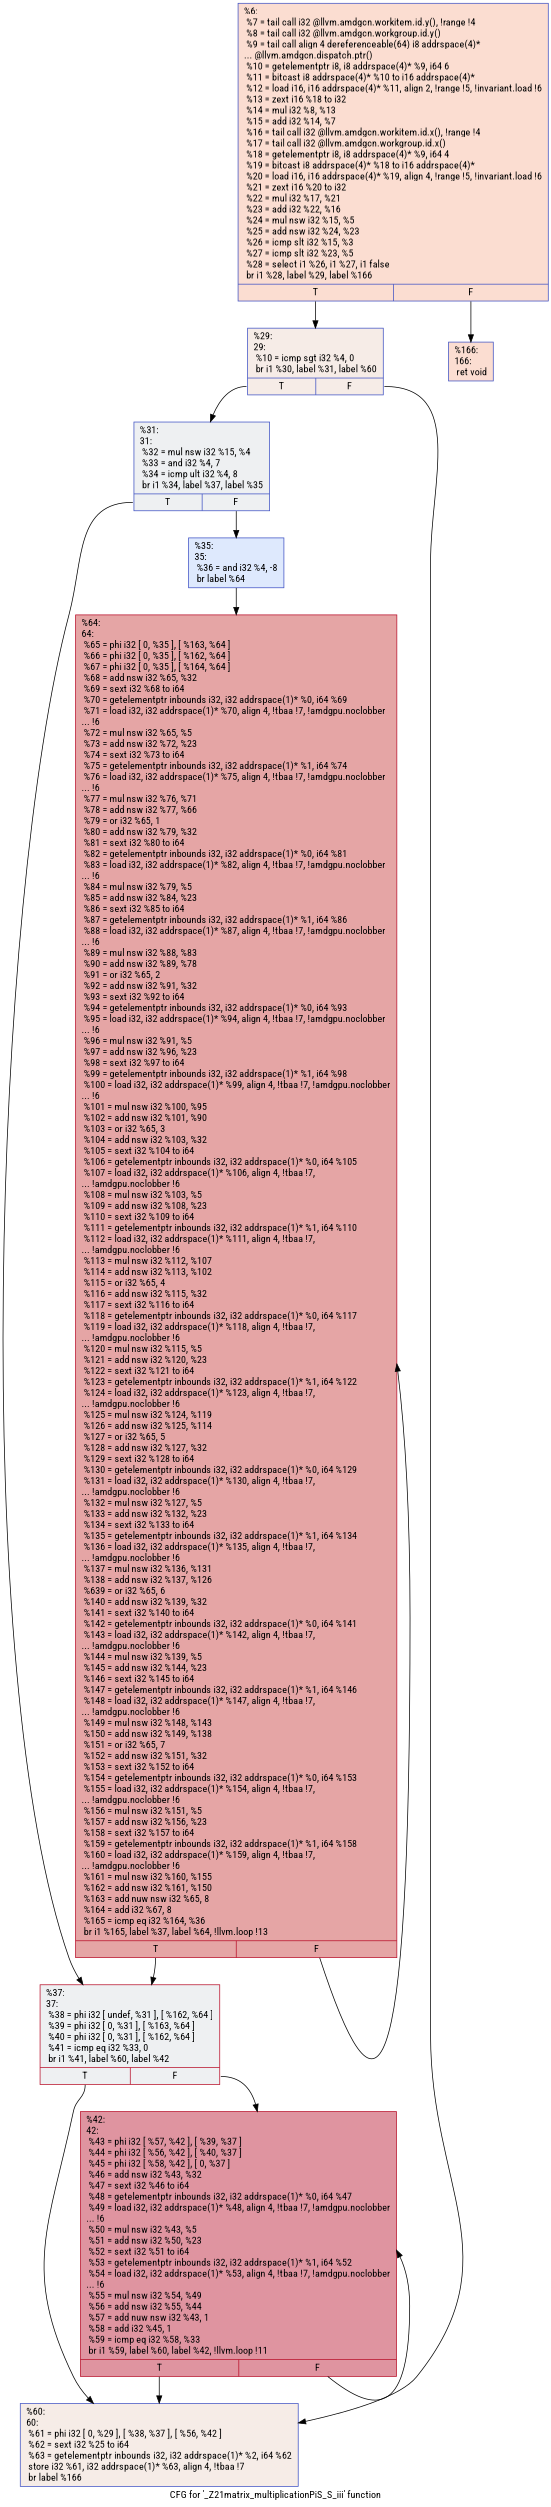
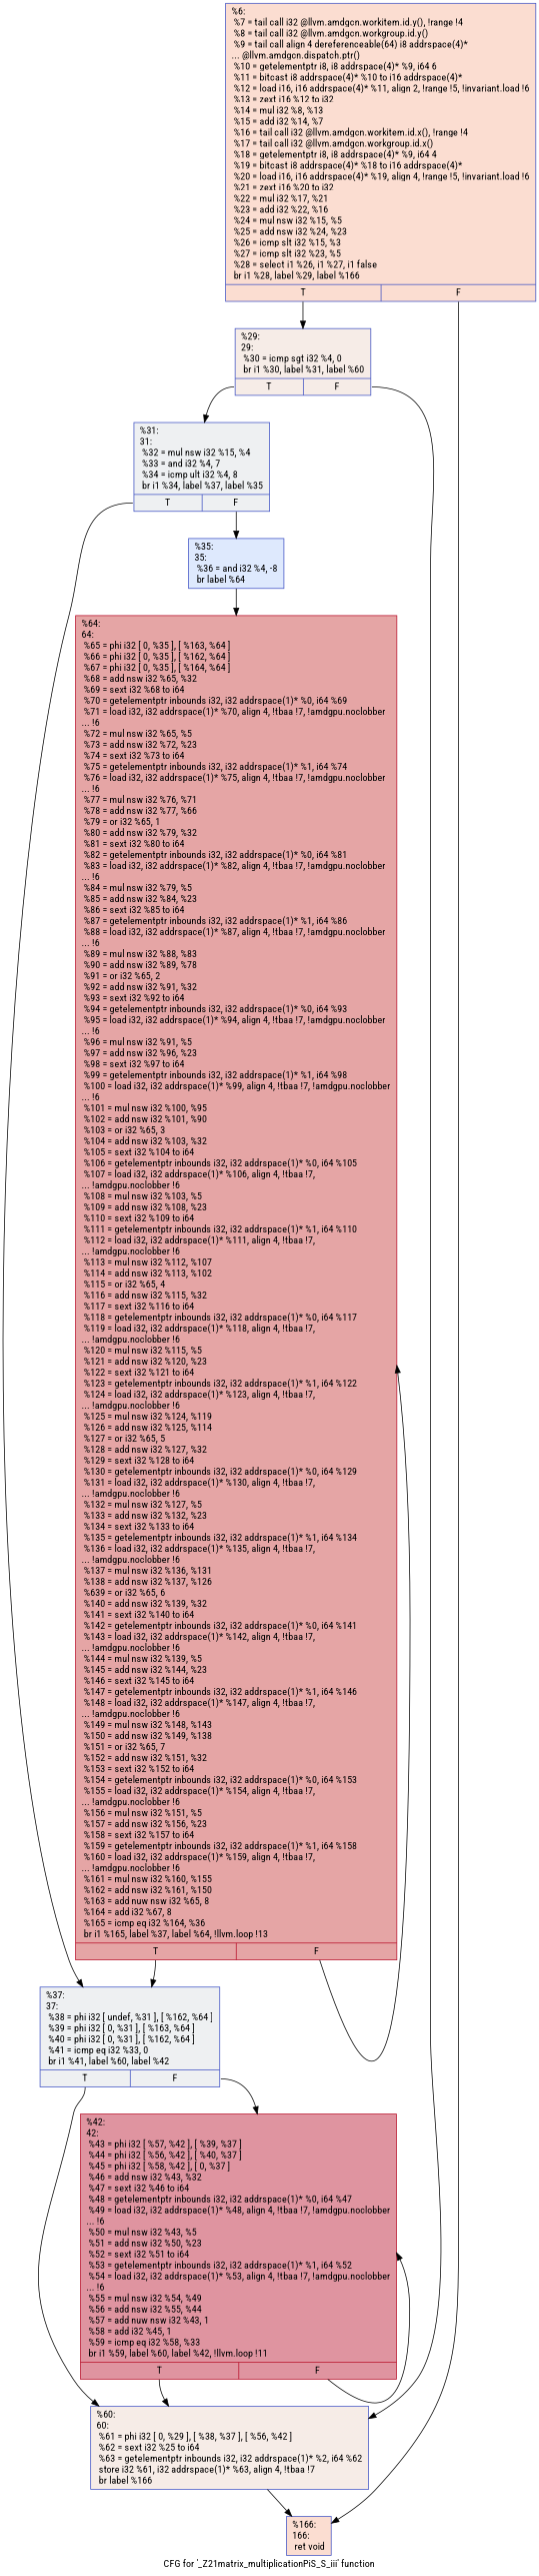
  digraph {
    fontname="Roboto Condensed"
    label="CFG for '_Z21matrix_multiplicationPiS_S_iii' function"
    node [color="#3d50c3ff" fillcolor="#f7b39670" fontname="Roboto Condensed" shape=record style=filled]
    edge [fontname="Roboto Condensed" tailport=s0]
-   n1 [label="{%6:\l  %7 = tail call i32 @llvm.amdgcn.workitem.id.y(), !range !4\l  %8 = tail call i32 @llvm.amdgcn.workgroup.id.y()\l  %9 = tail call align 4 dereferenceable(64) i8 addrspace(4)*\l... @llvm.amdgcn.dispatch.ptr()\l  %10 = getelementptr i8, i8 addrspace(4)* %9, i64 6\l  %11 = bitcast i8 addrspace(4)* %10 to i16 addrspace(4)*\l  %12 = load i16, i16 addrspace(4)* %11, align 2, !range !5, !invariant.load !6\l  %13 = zext i16 %18 to i32\l  %14 = mul i32 %8, %13\l  %15 = add i32 %14, %7\l  %16 = tail call i32 @llvm.amdgcn.workitem.id.x(), !range !4\l  %17 = tail call i32 @llvm.amdgcn.workgroup.id.x()\l  %18 = getelementptr i8, i8 addrspace(4)* %9, i64 4\l  %19 = bitcast i8 addrspace(4)* %18 to i16 addrspace(4)*\l  %20 = load i16, i16 addrspace(4)* %19, align 4, !range !5, !invariant.load !6\l  %21 = zext i16 %20 to i32\l  %22 = mul i32 %17, %21\l  %23 = add i32 %22, %16\l  %24 = mul nsw i32 %15, %5\l  %25 = add nsw i32 %24, %23\l  %26 = icmp slt i32 %15, %3\l  %27 = icmp slt i32 %23, %5\l  %28 = select i1 %26, i1 %27, i1 false\l  br i1 %28, label %29, label %166\l|{<s0>T|<s1>F}}"]
-   n2 [fillcolor="#ead5c970" label="{%29:\l29:                                               \l  %10 = icmp sgt i32 %4, 0\l  br i1 %30, label %31, label %60\l|{<s0>T|<s1>F}}"]
+   n1 [label="{%6:\l  %7 = tail call i32 @llvm.amdgcn.workitem.id.y(), !range !4\l  %8 = tail call i32 @llvm.amdgcn.workgroup.id.y()\l  %9 = tail call align 4 dereferenceable(64) i8 addrspace(4)*\l... @llvm.amdgcn.dispatch.ptr()\l  %10 = getelementptr i8, i8 addrspace(4)* %9, i64 6\l  %11 = bitcast i8 addrspace(4)* %10 to i16 addrspace(4)*\l  %12 = load i16, i16 addrspace(4)* %11, align 2, !range !5, !invariant.load !6\l  %13 = zext i16 %12 to i32\l  %14 = mul i32 %8, %13\l  %15 = add i32 %14, %7\l  %16 = tail call i32 @llvm.amdgcn.workitem.id.x(), !range !4\l  %17 = tail call i32 @llvm.amdgcn.workgroup.id.x()\l  %18 = getelementptr i8, i8 addrspace(4)* %9, i64 4\l  %19 = bitcast i8 addrspace(4)* %18 to i16 addrspace(4)*\l  %20 = load i16, i16 addrspace(4)* %19, align 4, !range !5, !invariant.load !6\l  %21 = zext i16 %20 to i32\l  %22 = mul i32 %17, %21\l  %23 = add i32 %22, %16\l  %24 = mul nsw i32 %15, %5\l  %25 = add nsw i32 %24, %23\l  %26 = icmp slt i32 %15, %3\l  %27 = icmp slt i32 %23, %5\l  %28 = select i1 %26, i1 %27, i1 false\l  br i1 %28, label %29, label %166\l|{<s0>T|<s1>F}}"]
+   n2 [fillcolor="#ead5c970" label="{%29:\l29:                                               \l  %30 = icmp sgt i32 %4, 0\l  br i1 %30, label %31, label %60\l|{<s0>T|<s1>F}}"]
    n3 [label="{%166:\l166:                                              \l  ret void\l}"]
    n4 [fillcolor="#d9dce170" label="{%31:\l31:                                               \l  %32 = mul nsw i32 %15, %4\l  %33 = and i32 %4, 7\l  %34 = icmp ult i32 %4, 8\l  br i1 %34, label %37, label %35\l|{<s0>T|<s1>F}}"]
    n5 [fillcolor="#ead5c970" label="{%60:\l60:                                               \l  %61 = phi i32 [ 0, %29 ], [ %38, %37 ], [ %56, %42 ]\l  %62 = sext i32 %25 to i64\l  %63 = getelementptr inbounds i32, i32 addrspace(1)* %2, i64 %62\l  store i32 %61, i32 addrspace(1)* %63, align 4, !tbaa !7\l  br label %166\l}"]
-   n6 [color="#b70d28ff" fillcolor="#d9dce170" label="{%37:\l37:                                               \l  %38 = phi i32 [ undef, %31 ], [ %162, %64 ]\l  %39 = phi i32 [ 0, %31 ], [ %163, %64 ]\l  %40 = phi i32 [ 0, %31 ], [ %162, %64 ]\l  %41 = icmp eq i32 %33, 0\l  br i1 %41, label %60, label %42\l|{<s0>T|<s1>F}}"]
+   n6 [fillcolor="#d9dce170" label="{%37:\l37:                                               \l  %38 = phi i32 [ undef, %31 ], [ %162, %64 ]\l  %39 = phi i32 [ 0, %31 ], [ %163, %64 ]\l  %40 = phi i32 [ 0, %31 ], [ %162, %64 ]\l  %41 = icmp eq i32 %33, 0\l  br i1 %41, label %60, label %42\l|{<s0>T|<s1>F}}"]
    n7 [fillcolor="#b5cdfa70" label="{%35:\l35:                                               \l  %36 = and i32 %4, -8\l  br label %64\l}"]
    n8 [color="#b70d28ff" fillcolor="#b70d2870" label="{%42:\l42:                                               \l  %43 = phi i32 [ %57, %42 ], [ %39, %37 ]\l  %44 = phi i32 [ %56, %42 ], [ %40, %37 ]\l  %45 = phi i32 [ %58, %42 ], [ 0, %37 ]\l  %46 = add nsw i32 %43, %32\l  %47 = sext i32 %46 to i64\l  %48 = getelementptr inbounds i32, i32 addrspace(1)* %0, i64 %47\l  %49 = load i32, i32 addrspace(1)* %48, align 4, !tbaa !7, !amdgpu.noclobber\l... !6\l  %50 = mul nsw i32 %43, %5\l  %51 = add nsw i32 %50, %23\l  %52 = sext i32 %51 to i64\l  %53 = getelementptr inbounds i32, i32 addrspace(1)* %1, i64 %52\l  %54 = load i32, i32 addrspace(1)* %53, align 4, !tbaa !7, !amdgpu.noclobber\l... !6\l  %55 = mul nsw i32 %54, %49\l  %56 = add nsw i32 %55, %44\l  %57 = add nuw nsw i32 %43, 1\l  %58 = add i32 %45, 1\l  %59 = icmp eq i32 %58, %33\l  br i1 %59, label %60, label %42, !llvm.loop !11\l|{<s0>T|<s1>F}}"]
    n9 [color="#b70d28ff" fillcolor="#c5333470" label="{%64:\l64:                                               \l  %65 = phi i32 [ 0, %35 ], [ %163, %64 ]\l  %66 = phi i32 [ 0, %35 ], [ %162, %64 ]\l  %67 = phi i32 [ 0, %35 ], [ %164, %64 ]\l  %68 = add nsw i32 %65, %32\l  %69 = sext i32 %68 to i64\l  %70 = getelementptr inbounds i32, i32 addrspace(1)* %0, i64 %69\l  %71 = load i32, i32 addrspace(1)* %70, align 4, !tbaa !7, !amdgpu.noclobber\l... !6\l  %72 = mul nsw i32 %65, %5\l  %73 = add nsw i32 %72, %23\l  %74 = sext i32 %73 to i64\l  %75 = getelementptr inbounds i32, i32 addrspace(1)* %1, i64 %74\l  %76 = load i32, i32 addrspace(1)* %75, align 4, !tbaa !7, !amdgpu.noclobber\l... !6\l  %77 = mul nsw i32 %76, %71\l  %78 = add nsw i32 %77, %66\l  %79 = or i32 %65, 1\l  %80 = add nsw i32 %79, %32\l  %81 = sext i32 %80 to i64\l  %82 = getelementptr inbounds i32, i32 addrspace(1)* %0, i64 %81\l  %83 = load i32, i32 addrspace(1)* %82, align 4, !tbaa !7, !amdgpu.noclobber\l... !6\l  %84 = mul nsw i32 %79, %5\l  %85 = add nsw i32 %84, %23\l  %86 = sext i32 %85 to i64\l  %87 = getelementptr inbounds i32, i32 addrspace(1)* %1, i64 %86\l  %88 = load i32, i32 addrspace(1)* %87, align 4, !tbaa !7, !amdgpu.noclobber\l... !6\l  %89 = mul nsw i32 %88, %83\l  %90 = add nsw i32 %89, %78\l  %91 = or i32 %65, 2\l  %92 = add nsw i32 %91, %32\l  %93 = sext i32 %92 to i64\l  %94 = getelementptr inbounds i32, i32 addrspace(1)* %0, i64 %93\l  %95 = load i32, i32 addrspace(1)* %94, align 4, !tbaa !7, !amdgpu.noclobber\l... !6\l  %96 = mul nsw i32 %91, %5\l  %97 = add nsw i32 %96, %23\l  %98 = sext i32 %97 to i64\l  %99 = getelementptr inbounds i32, i32 addrspace(1)* %1, i64 %98\l  %100 = load i32, i32 addrspace(1)* %99, align 4, !tbaa !7, !amdgpu.noclobber\l... !6\l  %101 = mul nsw i32 %100, %95\l  %102 = add nsw i32 %101, %90\l  %103 = or i32 %65, 3\l  %104 = add nsw i32 %103, %32\l  %105 = sext i32 %104 to i64\l  %106 = getelementptr inbounds i32, i32 addrspace(1)* %0, i64 %105\l  %107 = load i32, i32 addrspace(1)* %106, align 4, !tbaa !7,\l... !amdgpu.noclobber !6\l  %108 = mul nsw i32 %103, %5\l  %109 = add nsw i32 %108, %23\l  %110 = sext i32 %109 to i64\l  %111 = getelementptr inbounds i32, i32 addrspace(1)* %1, i64 %110\l  %112 = load i32, i32 addrspace(1)* %111, align 4, !tbaa !7,\l... !amdgpu.noclobber !6\l  %113 = mul nsw i32 %112, %107\l  %114 = add nsw i32 %113, %102\l  %115 = or i32 %65, 4\l  %116 = add nsw i32 %115, %32\l  %117 = sext i32 %116 to i64\l  %118 = getelementptr inbounds i32, i32 addrspace(1)* %0, i64 %117\l  %119 = load i32, i32 addrspace(1)* %118, align 4, !tbaa !7,\l... !amdgpu.noclobber !6\l  %120 = mul nsw i32 %115, %5\l  %121 = add nsw i32 %120, %23\l  %122 = sext i32 %121 to i64\l  %123 = getelementptr inbounds i32, i32 addrspace(1)* %1, i64 %122\l  %124 = load i32, i32 addrspace(1)* %123, align 4, !tbaa !7,\l... !amdgpu.noclobber !6\l  %125 = mul nsw i32 %124, %119\l  %126 = add nsw i32 %125, %114\l  %127 = or i32 %65, 5\l  %128 = add nsw i32 %127, %32\l  %129 = sext i32 %128 to i64\l  %130 = getelementptr inbounds i32, i32 addrspace(1)* %0, i64 %129\l  %131 = load i32, i32 addrspace(1)* %130, align 4, !tbaa !7,\l... !amdgpu.noclobber !6\l  %132 = mul nsw i32 %127, %5\l  %133 = add nsw i32 %132, %23\l  %134 = sext i32 %133 to i64\l  %135 = getelementptr inbounds i32, i32 addrspace(1)* %1, i64 %134\l  %136 = load i32, i32 addrspace(1)* %135, align 4, !tbaa !7,\l... !amdgpu.noclobber !6\l  %137 = mul nsw i32 %136, %131\l  %138 = add nsw i32 %137, %126\l  %639 = or i32 %65, 6\l  %140 = add nsw i32 %139, %32\l  %141 = sext i32 %140 to i64\l  %142 = getelementptr inbounds i32, i32 addrspace(1)* %0, i64 %141\l  %143 = load i32, i32 addrspace(1)* %142, align 4, !tbaa !7,\l... !amdgpu.noclobber !6\l  %144 = mul nsw i32 %139, %5\l  %145 = add nsw i32 %144, %23\l  %146 = sext i32 %145 to i64\l  %147 = getelementptr inbounds i32, i32 addrspace(1)* %1, i64 %146\l  %148 = load i32, i32 addrspace(1)* %147, align 4, !tbaa !7,\l... !amdgpu.noclobber !6\l  %149 = mul nsw i32 %148, %143\l  %150 = add nsw i32 %149, %138\l  %151 = or i32 %65, 7\l  %152 = add nsw i32 %151, %32\l  %153 = sext i32 %152 to i64\l  %154 = getelementptr inbounds i32, i32 addrspace(1)* %0, i64 %153\l  %155 = load i32, i32 addrspace(1)* %154, align 4, !tbaa !7,\l... !amdgpu.noclobber !6\l  %156 = mul nsw i32 %151, %5\l  %157 = add nsw i32 %156, %23\l  %158 = sext i32 %157 to i64\l  %159 = getelementptr inbounds i32, i32 addrspace(1)* %1, i64 %158\l  %160 = load i32, i32 addrspace(1)* %159, align 4, !tbaa !7,\l... !amdgpu.noclobber !6\l  %161 = mul nsw i32 %160, %155\l  %162 = add nsw i32 %161, %150\l  %163 = add nuw nsw i32 %65, 8\l  %164 = add i32 %67, 8\l  %165 = icmp eq i32 %164, %36\l  br i1 %165, label %37, label %64, !llvm.loop !13\l|{<s0>T|<s1>F}}"]
    n1 -> n2
    n1 -> n3 [tailport=s1]
    n2 -> n4
    n2 -> n5 [tailport=s1]
    n4 -> n6
    n4 -> n7 [tailport=s1]
+   n5 -> n3
    n6 -> n5
    n6 -> n8 [tailport=s1]
    n7 -> n9
    n8 -> n5
    n8 -> n8 [tailport=s1]
    n9 -> n6
    n9 -> n9 [tailport=s1]
  }
